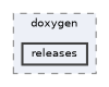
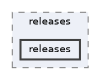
  digraph {
    compound=true
    n1 [color=grey25 fillcolor="#edf0f7" fontname=Helvetica fontsize=10 height=0.2 label=releases shape=box style="filled,bold" width=0.4]
    subgraph cluster_1 {
      bgcolor="#edf0f7"
      fontname=Helvetica
      fontsize=10
-     label=doxygen
+     label=releases
      pencolor=grey50
      style="filled,dashed"
      n1
    }
  }
